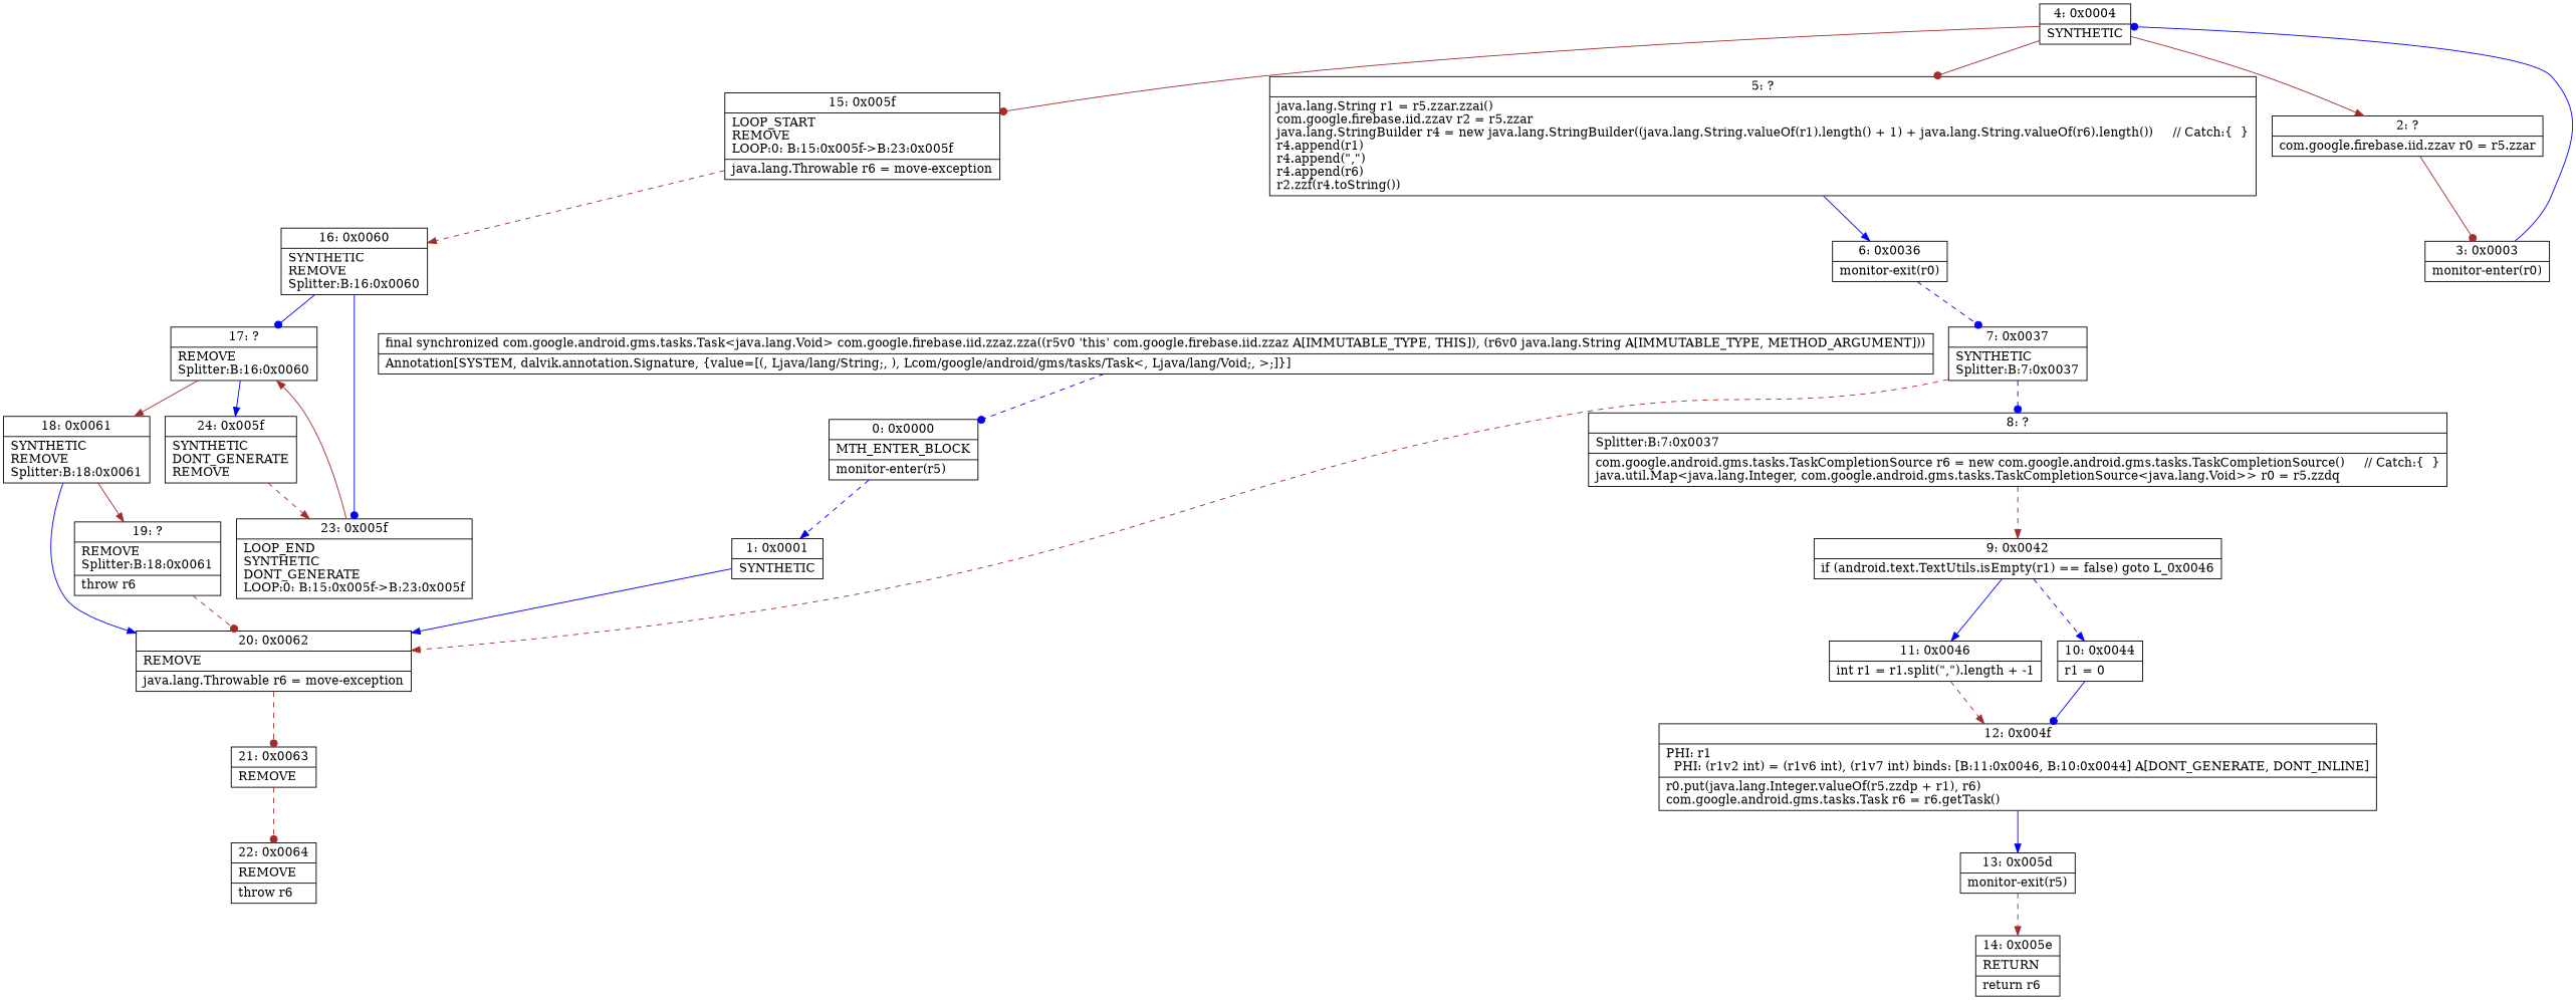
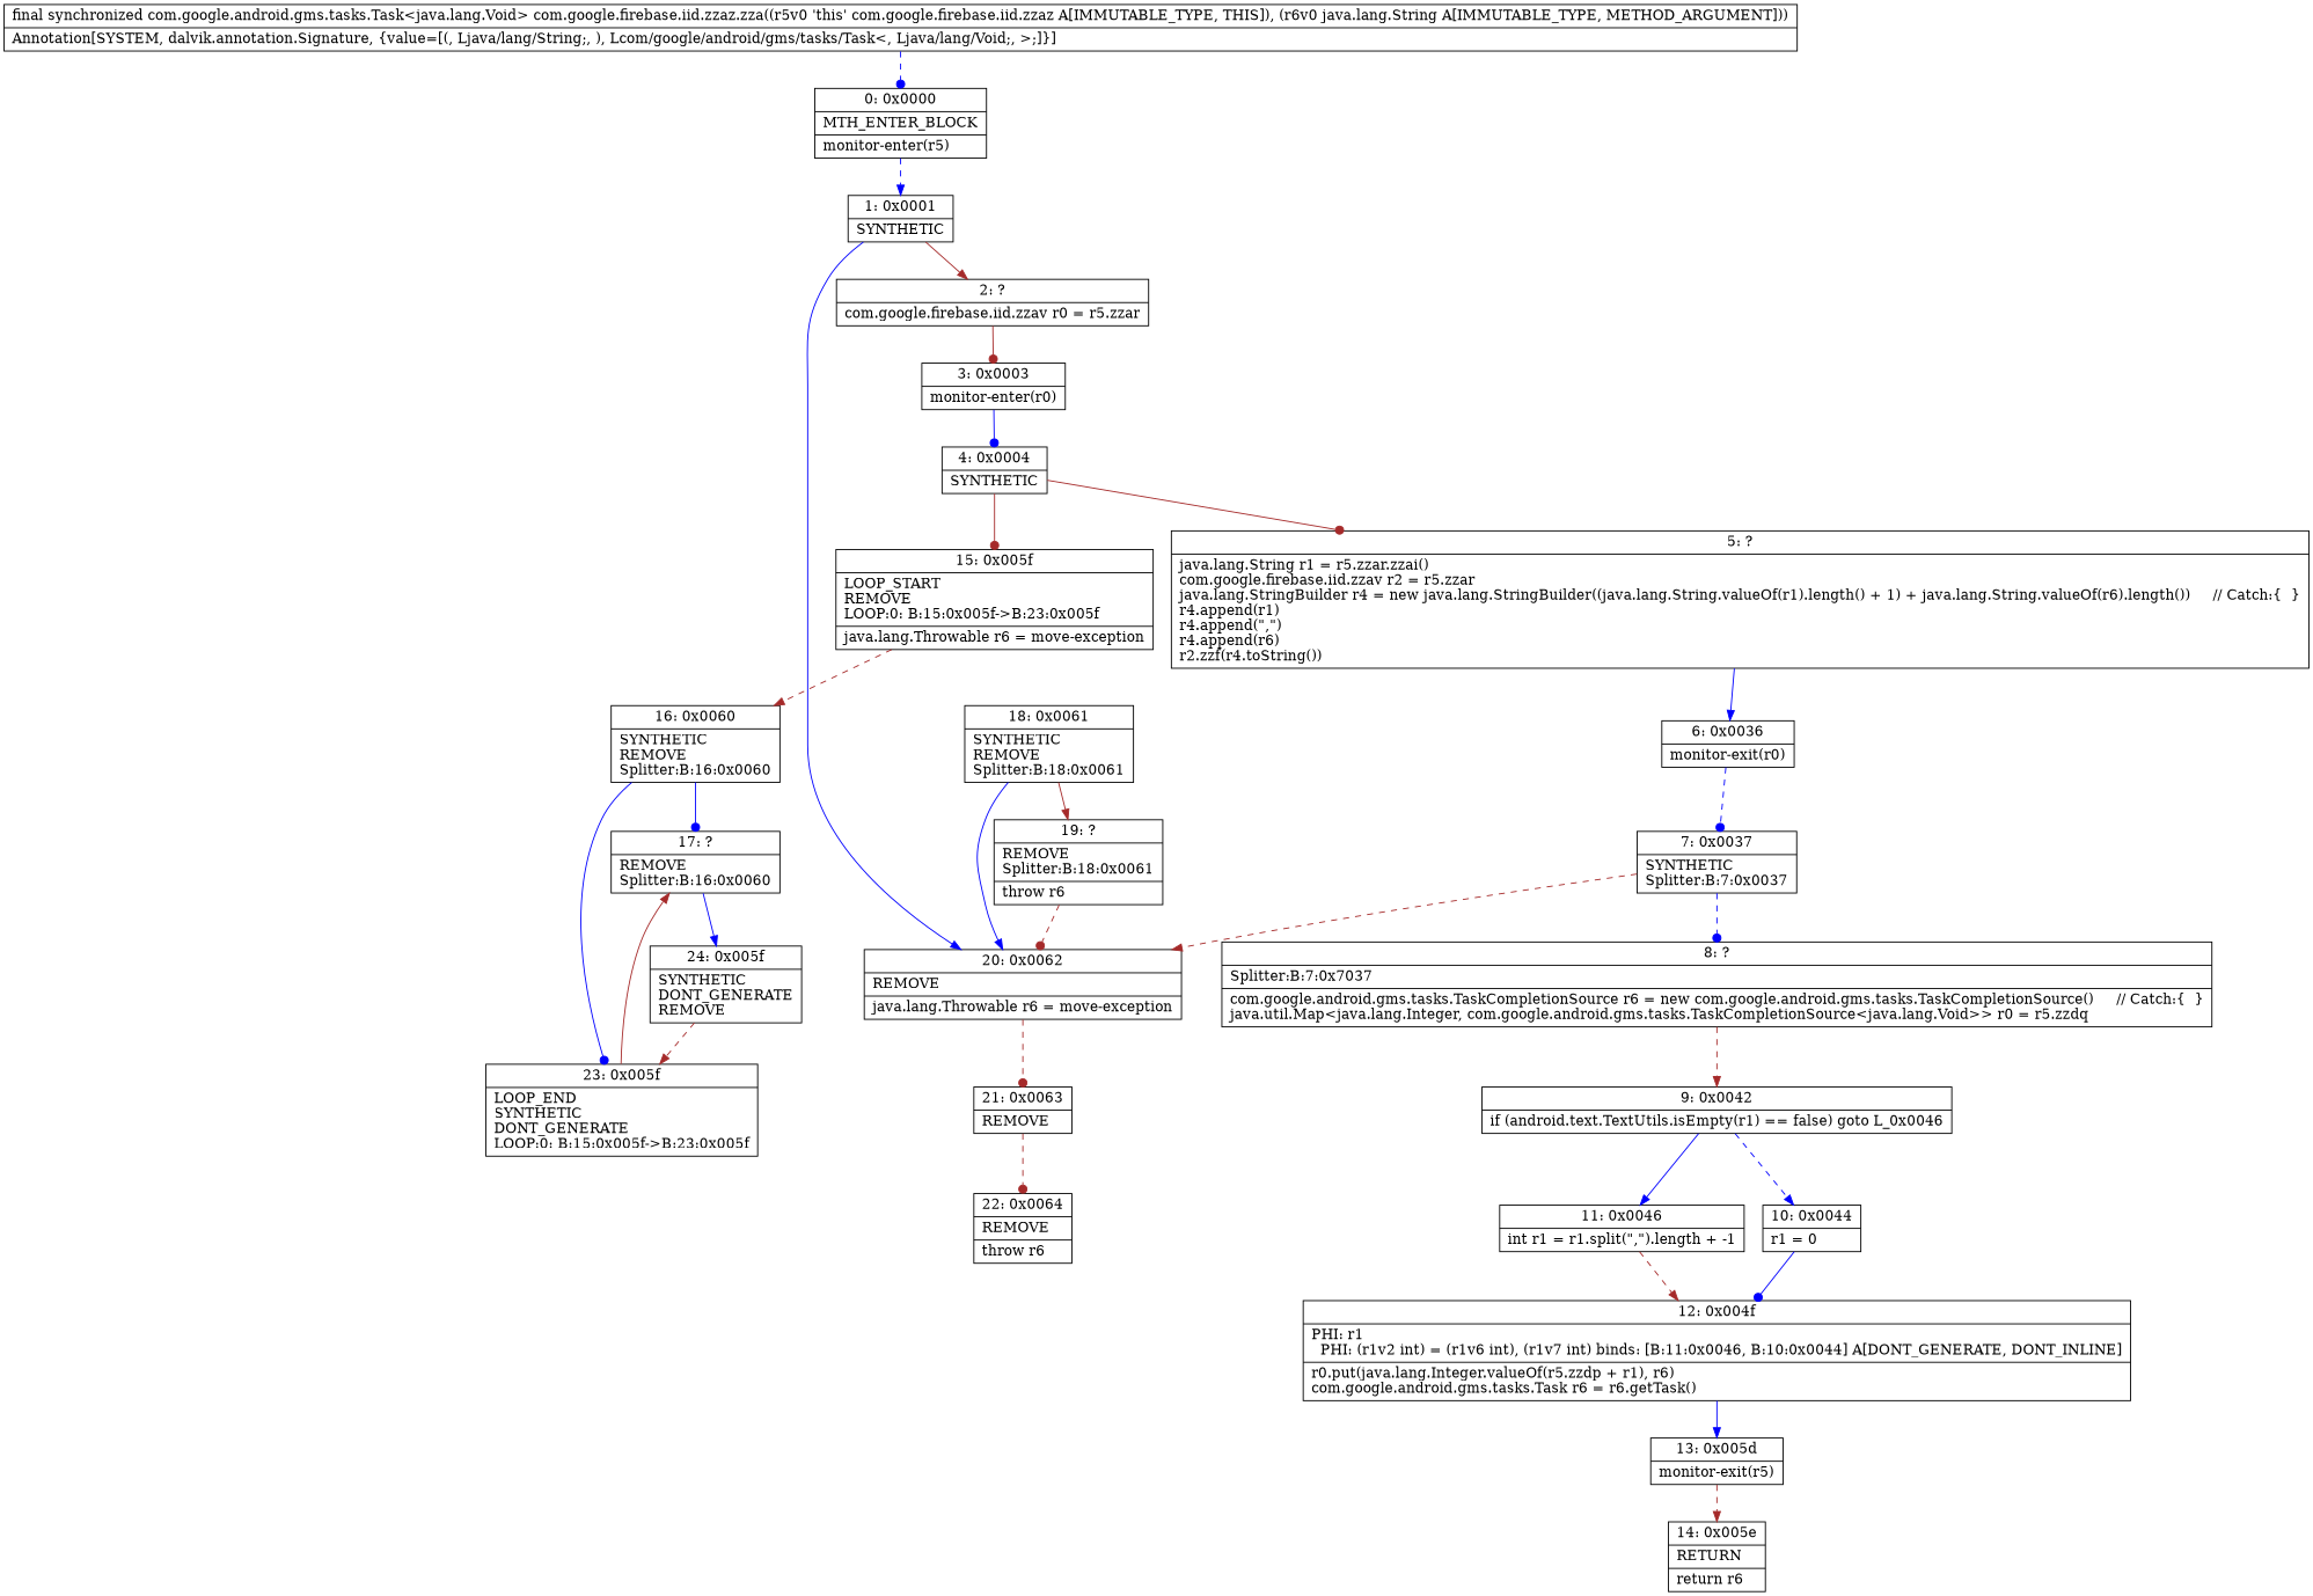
  digraph {
    node [shape=record]
    edge [arrowhead=normal color=brown style=solid]
    n1 [label="{0\:\ 0x0000|MTH_ENTER_BLOCK\l|monitor\-enter(r5)\l}"]
    n2 [label="{1\:\ 0x0001|SYNTHETIC\l}"]
    n3 [label="{2\:\ ?|com.google.firebase.iid.zzav r0 = r5.zzar\l}"]
    n4 [label="{20\:\ 0x0062|REMOVE\l|java.lang.Throwable r6 = move\-exception\l}"]
    n5 [label="{3\:\ 0x0003|monitor\-enter(r0)\l}"]
    n6 [label="{21\:\ 0x0063|REMOVE\l}"]
    n7 [label="{4\:\ 0x0004|SYNTHETIC\l}"]
    n8 [label="{5\:\ ?|java.lang.String r1 = r5.zzar.zzai()\lcom.google.firebase.iid.zzav r2 = r5.zzar\ljava.lang.StringBuilder r4 = new java.lang.StringBuilder((java.lang.String.valueOf(r1).length() + 1) + java.lang.String.valueOf(r6).length())     \/\/ Catch:\{  \}\lr4.append(r1)\lr4.append(\",\")\lr4.append(r6)\lr2.zzf(r4.toString())\l}"]
    n9 [label="{15\:\ 0x005f|LOOP_START\lREMOVE\lLOOP:0: B:15:0x005f\-\>B:23:0x005f\l|java.lang.Throwable r6 = move\-exception\l}"]
    n10 [label="{6\:\ 0x0036|monitor\-exit(r0)\l}"]
    n11 [label="{16\:\ 0x0060|SYNTHETIC\lREMOVE\lSplitter:B:16:0x0060\l}"]
    n12 [label="{7\:\ 0x0037|SYNTHETIC\lSplitter:B:7:0x0037\l}"]
-   n13 [label="{8\:\ ?|Splitter:B:7:0x0037\l|com.google.android.gms.tasks.TaskCompletionSource r6 = new com.google.android.gms.tasks.TaskCompletionSource()     \/\/ Catch:\{  \}\ljava.util.Map\<java.lang.Integer, com.google.android.gms.tasks.TaskCompletionSource\<java.lang.Void\>\> r0 = r5.zzdq\l}"]
+   n13 [label="{8\:\ ?|Splitter:B:7:0x7037\l|com.google.android.gms.tasks.TaskCompletionSource r6 = new com.google.android.gms.tasks.TaskCompletionSource()     \/\/ Catch:\{  \}\ljava.util.Map\<java.lang.Integer, com.google.android.gms.tasks.TaskCompletionSource\<java.lang.Void\>\> r0 = r5.zzdq\l}"]
    n14 [label="{9\:\ 0x0042|if (android.text.TextUtils.isEmpty(r1) == false) goto L_0x0046\l}"]
    n15 [label="{10\:\ 0x0044|r1 = 0\l}"]
    n16 [label="{11\:\ 0x0046|int r1 = r1.split(\",\").length + \-1\l}"]
    n17 [label="{12\:\ 0x004f|PHI: r1 \l  PHI: (r1v2 int) = (r1v6 int), (r1v7 int) binds: [B:11:0x0046, B:10:0x0044] A[DONT_GENERATE, DONT_INLINE]\l|r0.put(java.lang.Integer.valueOf(r5.zzdp + r1), r6)\lcom.google.android.gms.tasks.Task r6 = r6.getTask()\l}"]
    n18 [label="{13\:\ 0x005d|monitor\-exit(r5)\l}"]
    n19 [label="{14\:\ 0x005e|RETURN\l|return r6\l}"]
    n20 [label="{17\:\ ?|REMOVE\lSplitter:B:16:0x0060\l}"]
    n21 [label="{23\:\ 0x005f|LOOP_END\lSYNTHETIC\lDONT_GENERATE\lLOOP:0: B:15:0x005f\-\>B:23:0x005f\l}"]
    n22 [label="{18\:\ 0x0061|SYNTHETIC\lREMOVE\lSplitter:B:18:0x0061\l}"]
    n23 [label="{24\:\ 0x005f|SYNTHETIC\lDONT_GENERATE\lREMOVE\l}"]
    n24 [label="{19\:\ ?|REMOVE\lSplitter:B:18:0x0061\l|throw r6\l}"]
    n25 [label="{22\:\ 0x0064|REMOVE\l|throw r6\l}"]
    n26 [label="{final synchronized com.google.android.gms.tasks.Task\<java.lang.Void\> com.google.firebase.iid.zzaz.zza((r5v0 'this' com.google.firebase.iid.zzaz A[IMMUTABLE_TYPE, THIS]), (r6v0 java.lang.String A[IMMUTABLE_TYPE, METHOD_ARGUMENT]))  | Annotation[SYSTEM, dalvik.annotation.Signature, \{value=[(, Ljava\/lang\/String;, ), Lcom\/google\/android\/gms\/tasks\/Task\<, Ljava\/lang\/Void;, \>;]\}]\l}"]
    n1 -> n2 [color=blue style=dashed]
-   n7 -> n3
+   n2 -> n3
    n2 -> n4 [color=blue]
    n3 -> n5 [arrowhead=dot]
    n4 -> n6 [arrowhead=dot style=dashed]
    n5 -> n7 [arrowhead=dot color=blue]
    n6 -> n25 [arrowhead=dot style=dashed]
    n7 -> n8 [arrowhead=dot]
    n7 -> n9 [arrowhead=dot]
    n8 -> n10 [color=blue]
    n9 -> n11 [style=dashed]
    n10 -> n12 [arrowhead=dot color=blue style=dashed]
    n11 -> n20 [arrowhead=dot color=blue]
    n11 -> n21 [arrowhead=dot color=blue]
    n12 -> n4 [style=dashed]
    n12 -> n13 [arrowhead=dot color=blue style=dashed]
    n13 -> n14 [style=dashed]
    n14 -> n15 [color=blue style=dashed]
    n14 -> n16 [color=blue]
    n15 -> n17 [arrowhead=dot color=blue]
    n16 -> n17 [style=dashed]
    n17 -> n18 [color=blue]
    n18 -> n19 [style=dashed]
-   n20 -> n22
    n20 -> n23 [color=blue]
    n21 -> n20
    n22 -> n4 [color=blue]
    n22 -> n24
    n23 -> n21 [style=dashed]
    n24 -> n4 [arrowhead=dot style=dashed]
    n26 -> n1 [arrowhead=dot color=blue style=dashed]
  }
